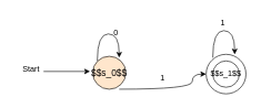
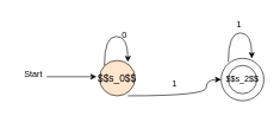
  <mxCell id="0" />
  <mxCell id="1" parent="0" />
  <mxCell id="2" value="&lt;font style=&quot;font-size: 14px;&quot;&gt;$$s_0$$&lt;/font&gt;" style="ellipse;whiteSpace=wrap;html=1;aspect=fixed;fillColor=#ffe6cc;" vertex="1" parent="1"><mxGeometry x="138" y="85" width="50" height="50" as="geometry" /></mxCell>
  <mxCell id="3" style="edgeStyle=orthogonalEdgeStyle;rounded=0;orthogonalLoop=1;jettySize=auto;html=1;" edge="1" parent="1"><mxGeometry relative="1" as="geometry"><mxPoint x="134" y="108" as="targetPoint" /><mxPoint x="64" y="108" as="sourcePoint" /></mxGeometry></mxCell>
  <mxCell id="4" value="Start" style="text;html=1;align=center;verticalAlign=middle;resizable=0;points=[];autosize=1;strokeColor=none;fillColor=none;" vertex="1" parent="1"><mxGeometry x="20" y="90" width="50" height="30" as="geometry" /></mxCell>
  <mxCell id="5" value="" style="ellipse;whiteSpace=wrap;html=1;aspect=fixed;" vertex="1" parent="1"><mxGeometry x="309" y="82" width="60" height="60" as="geometry" /></mxCell>
- <mxCell id="6" value="$$s_1$$" style="ellipse;whiteSpace=wrap;html=1;aspect=fixed;" vertex="1" parent="1"><mxGeometry x="319" y="92" width="40" height="40" as="geometry" /></mxCell>
+ <mxCell id="6" value="$$s_2$$" style="ellipse;whiteSpace=wrap;html=1;aspect=fixed;" vertex="1" parent="1"><mxGeometry x="319" y="92" width="40" height="40" as="geometry" /></mxCell>
  <mxCell id="7" value="1" style="text;html=1;align=center;verticalAlign=middle;resizable=0;points=[];autosize=1;strokeColor=none;fillColor=none;" vertex="1" parent="1"><mxGeometry x="228" y="103" width="30" height="30" as="geometry" /></mxCell>
  <mxCell id="8" value="" style="curved=1;endArrow=classic;html=1;rounded=0;edgeStyle=orthogonalEdgeStyle;entryX=0.671;entryY=-0.057;entryDx=0;entryDy=0;entryPerimeter=0;exitX=0.2;exitY=0.014;exitDx=0;exitDy=0;exitPerimeter=0;" edge="1" parent="1"><mxGeometry width="50" height="50" relative="1" as="geometry"><mxPoint x="319" y="87" as="sourcePoint" /><mxPoint x="351.97" y="82.03" as="targetPoint" /><Array as="points"><mxPoint x="319" y="46.02" /><mxPoint x="352" y="46.02" /></Array></mxGeometry></mxCell>
  <mxCell id="9" value="0" style="text;html=1;align=center;verticalAlign=middle;resizable=0;points=[];autosize=1;strokeColor=none;fillColor=none;" vertex="1" parent="1"><mxGeometry x="158" y="35" width="30" height="30" as="geometry" /></mxCell>
  <mxCell id="10" value="" style="curved=1;endArrow=classic;html=1;rounded=0;edgeStyle=orthogonalEdgeStyle;entryX=0.671;entryY=-0.057;entryDx=0;entryDy=0;entryPerimeter=0;exitX=0.2;exitY=0.014;exitDx=0;exitDy=0;exitPerimeter=0;" edge="1" parent="1"><mxGeometry width="50" height="50" relative="1" as="geometry"><mxPoint x="145" y="91.98" as="sourcePoint" /><mxPoint x="177.97" y="87.01" as="targetPoint" /><Array as="points"><mxPoint x="145" y="51" /><mxPoint x="178" y="51" /></Array></mxGeometry></mxCell>
  <mxCell id="11" value="1" style="text;html=1;align=center;verticalAlign=middle;resizable=0;points=[];autosize=1;strokeColor=none;fillColor=none;" vertex="1" parent="1"><mxGeometry x="319" y="20" width="30" height="30" as="geometry" /></mxCell>
  <mxCell id="12" value="" style="curved=1;endArrow=classic;html=1;rounded=0;edgeStyle=orthogonalEdgeStyle;" edge="1" parent="1" target="5"><mxGeometry width="50" height="50" relative="1" as="geometry"><mxPoint x="178" y="134.97" as="sourcePoint" /><mxPoint x="288" y="105" as="targetPoint" /><Array as="points"><mxPoint x="288" y="135" /></Array></mxGeometry></mxCell>
